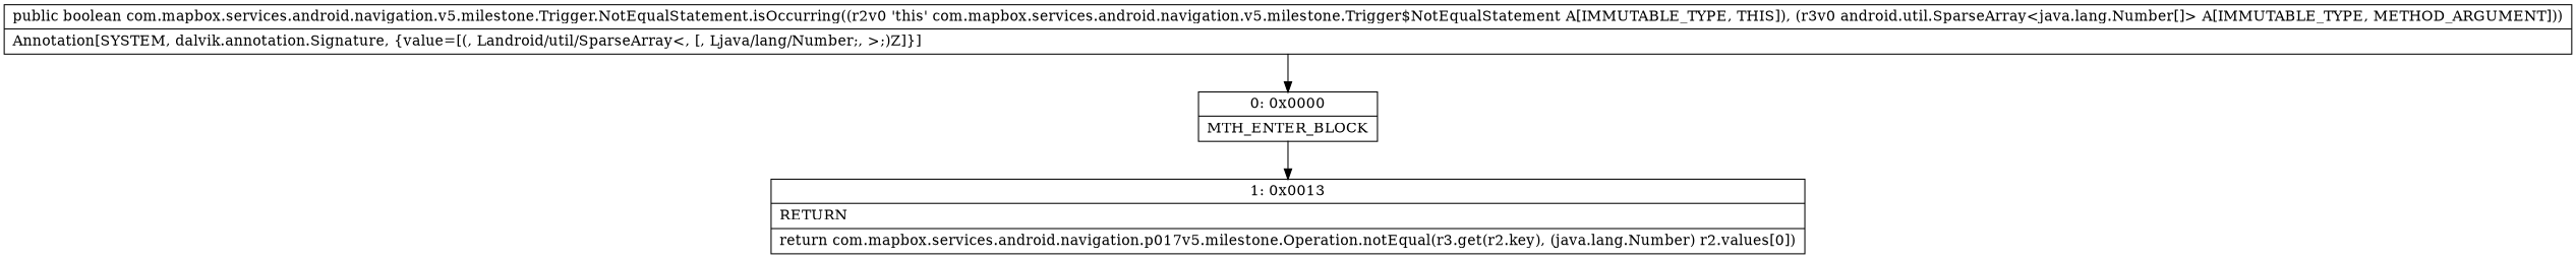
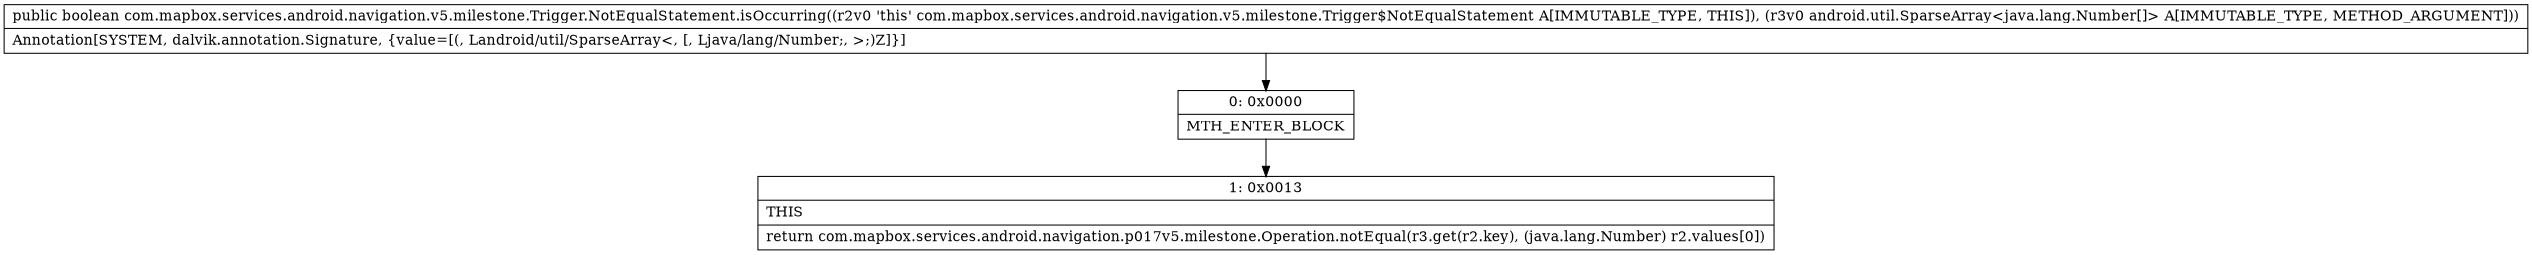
  digraph {
    node [shape=record]
    n1 [label="{0\:\ 0x0000|MTH_ENTER_BLOCK\l}"]
-   n2 [label="{1\:\ 0x0013|RETURN\l|return com.mapbox.services.android.navigation.p017v5.milestone.Operation.notEqual(r3.get(r2.key), (java.lang.Number) r2.values[0])\l}"]
+   n2 [label="{1\:\ 0x0013|THIS\l|return com.mapbox.services.android.navigation.p017v5.milestone.Operation.notEqual(r3.get(r2.key), (java.lang.Number) r2.values[0])\l}"]
    n3 [label="{public boolean com.mapbox.services.android.navigation.v5.milestone.Trigger.NotEqualStatement.isOccurring((r2v0 'this' com.mapbox.services.android.navigation.v5.milestone.Trigger$NotEqualStatement A[IMMUTABLE_TYPE, THIS]), (r3v0 android.util.SparseArray\<java.lang.Number[]\> A[IMMUTABLE_TYPE, METHOD_ARGUMENT]))  | Annotation[SYSTEM, dalvik.annotation.Signature, \{value=[(, Landroid\/util\/SparseArray\<, [, Ljava\/lang\/Number;, \>;)Z]\}]\l}"]
    n1 -> n2
    n3 -> n1
  }
